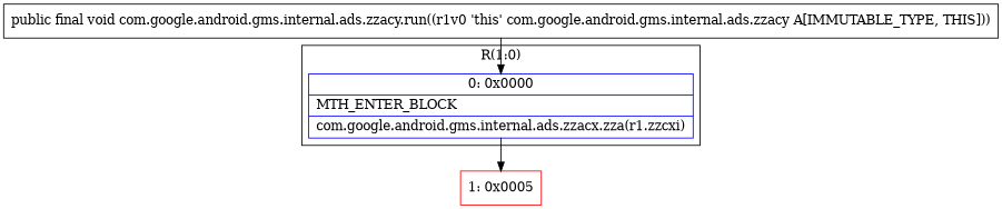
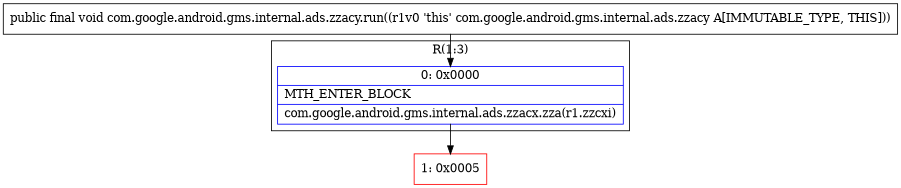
  digraph {
    node [shape=record]
    n1 [color=blue label="{0\:\ 0x0000|MTH_ENTER_BLOCK\l|com.google.android.gms.internal.ads.zzacx.zza(r1.zzcxi)\l}"]
    n2 [color=red label="{1\:\ 0x0005}"]
    n3 [label="{public final void com.google.android.gms.internal.ads.zzacy.run((r1v0 'this' com.google.android.gms.internal.ads.zzacy A[IMMUTABLE_TYPE, THIS])) }"]
    subgraph cluster_1 {
-     label="R(1:0)"
+     label="R(1:3)"
      n1
    }
    n1 -> n2
    n3 -> n1
  }
